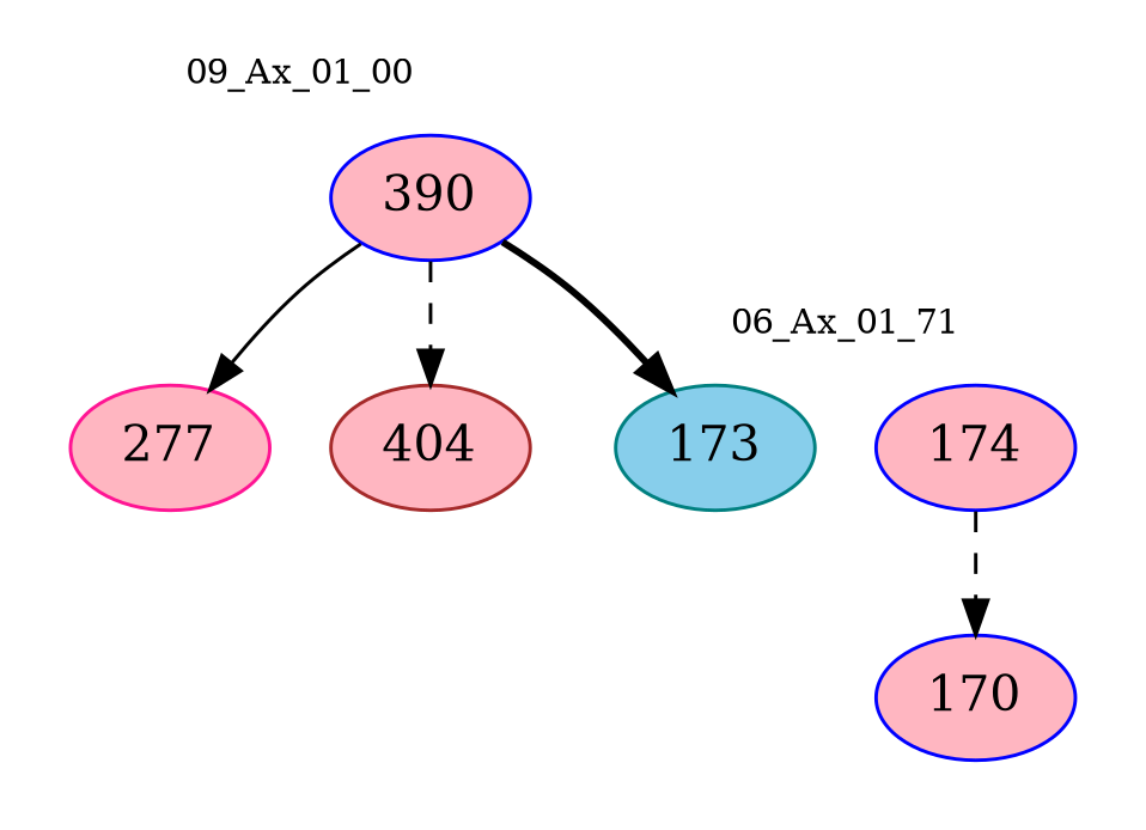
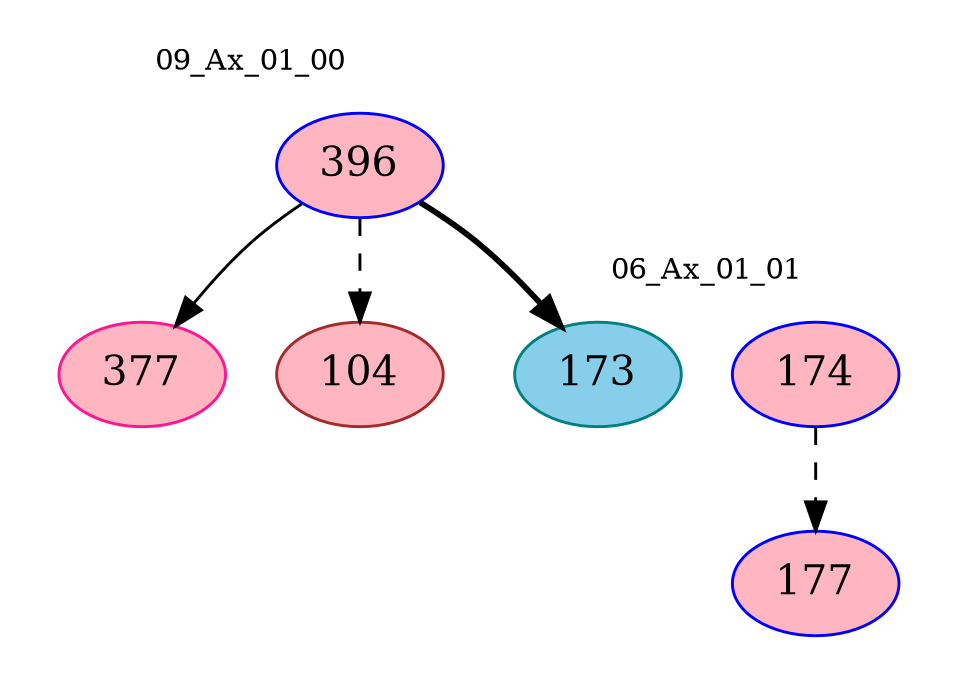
  digraph {
    node [color=blue fillcolor=lightpink style=filled]
    edge [color=black style=dashed]
-   n1 [label=390]
-   n2 [color=deeppink label=277]
-   n3 [color=brown label=404]
+   n1 [label=396]
+   n2 [color=deeppink label=377]
+   n3 [color=brown label=104]
    n4 [label=174]
    n5 [color=teal fillcolor=skyblue label=173]
-   n6 [label=170]
+   n6 [label=177]
    subgraph cluster_1 {
      color=white
      fontsize=10
      label="09_Ax_01_00"
      n1
      n2
      n3
    }
    subgraph cluster_2 {
      color=white
      fontsize=10
-     label="06_Ax_01_71"
+     label="06_Ax_01_01"
      n4
      n5
      n6
    }
    n1 -> n2 [style=solid]
    n1 -> n3
    n1 -> n5 [style=bold]
    n4 -> n6
  }
